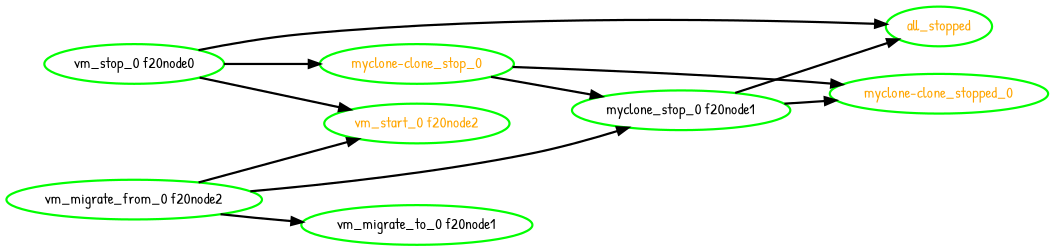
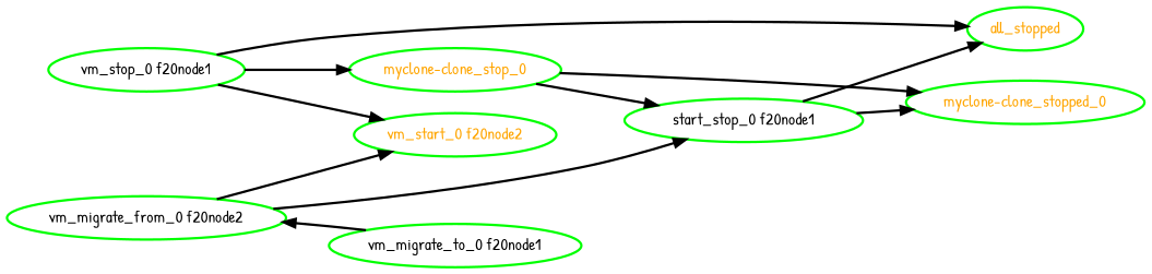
  digraph {
    fontname="Patrick Hand"
    rankdir=LR
    node [color=green fontcolor=orange fontname="Patrick Hand" style=bold]
    edge [fontname="Patrick Hand" style=bold]
    "myclone-clone_stop_0"
    "myclone-clone_stopped_0"
-   "myclone_stop_0 f20node1" [fontcolor=black]
+   "myclone_stop_0 f20node1" [fontcolor=black label="start_stop_0 f20node1"]
    all_stopped
    "vm_migrate_from_0 f20node2" [fontcolor=black]
    "vm_start_0 f20node2"
-   "vm_stop_0 f20node1" [fontcolor=black label="vm_stop_0 f20node0"]
+   "vm_stop_0 f20node1" [fontcolor=black]
    "vm_migrate_to_0 f20node1" [fontcolor=black]
    "myclone-clone_stop_0" -> "myclone-clone_stopped_0"
    "myclone-clone_stop_0" -> "myclone_stop_0 f20node1"
    "myclone_stop_0 f20node1" -> "myclone-clone_stopped_0"
    "myclone_stop_0 f20node1" -> all_stopped
    "vm_migrate_from_0 f20node2" -> "myclone_stop_0 f20node1"
    "vm_migrate_from_0 f20node2" -> "vm_start_0 f20node2"
    "vm_stop_0 f20node1" -> "myclone-clone_stop_0"
    "vm_stop_0 f20node1" -> all_stopped
    "vm_stop_0 f20node1" -> "vm_start_0 f20node2"
-   "vm_migrate_from_0 f20node2" -> "vm_migrate_to_0 f20node1"
+   "vm_migrate_to_0 f20node1" -> "vm_migrate_from_0 f20node2"
  }
